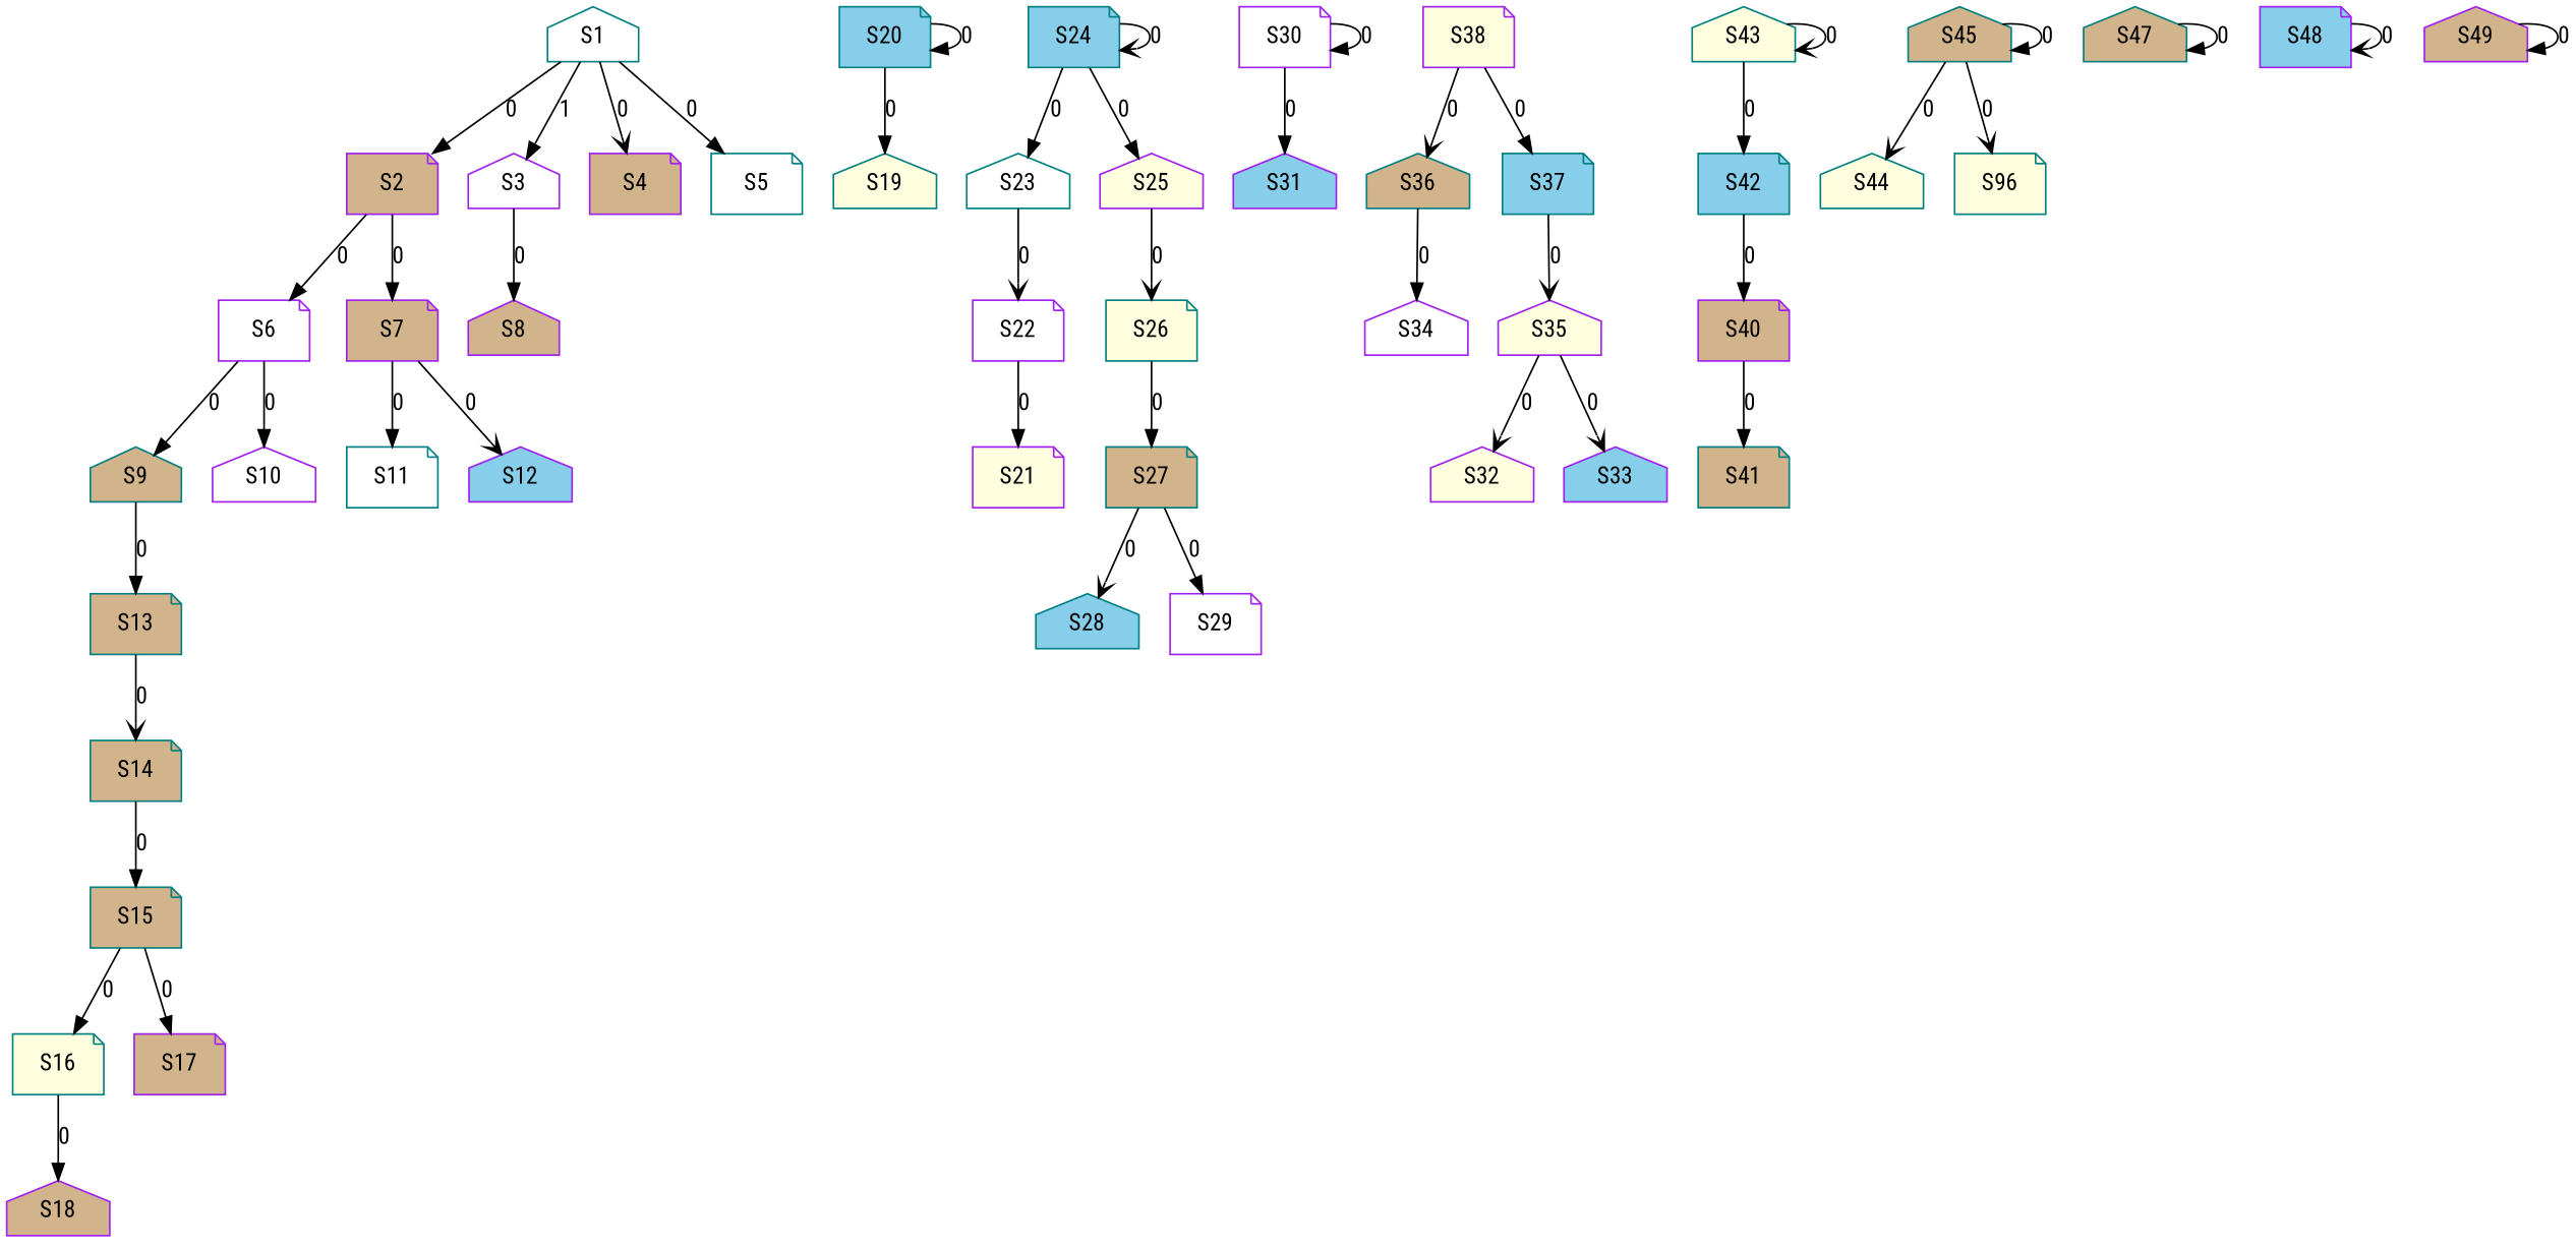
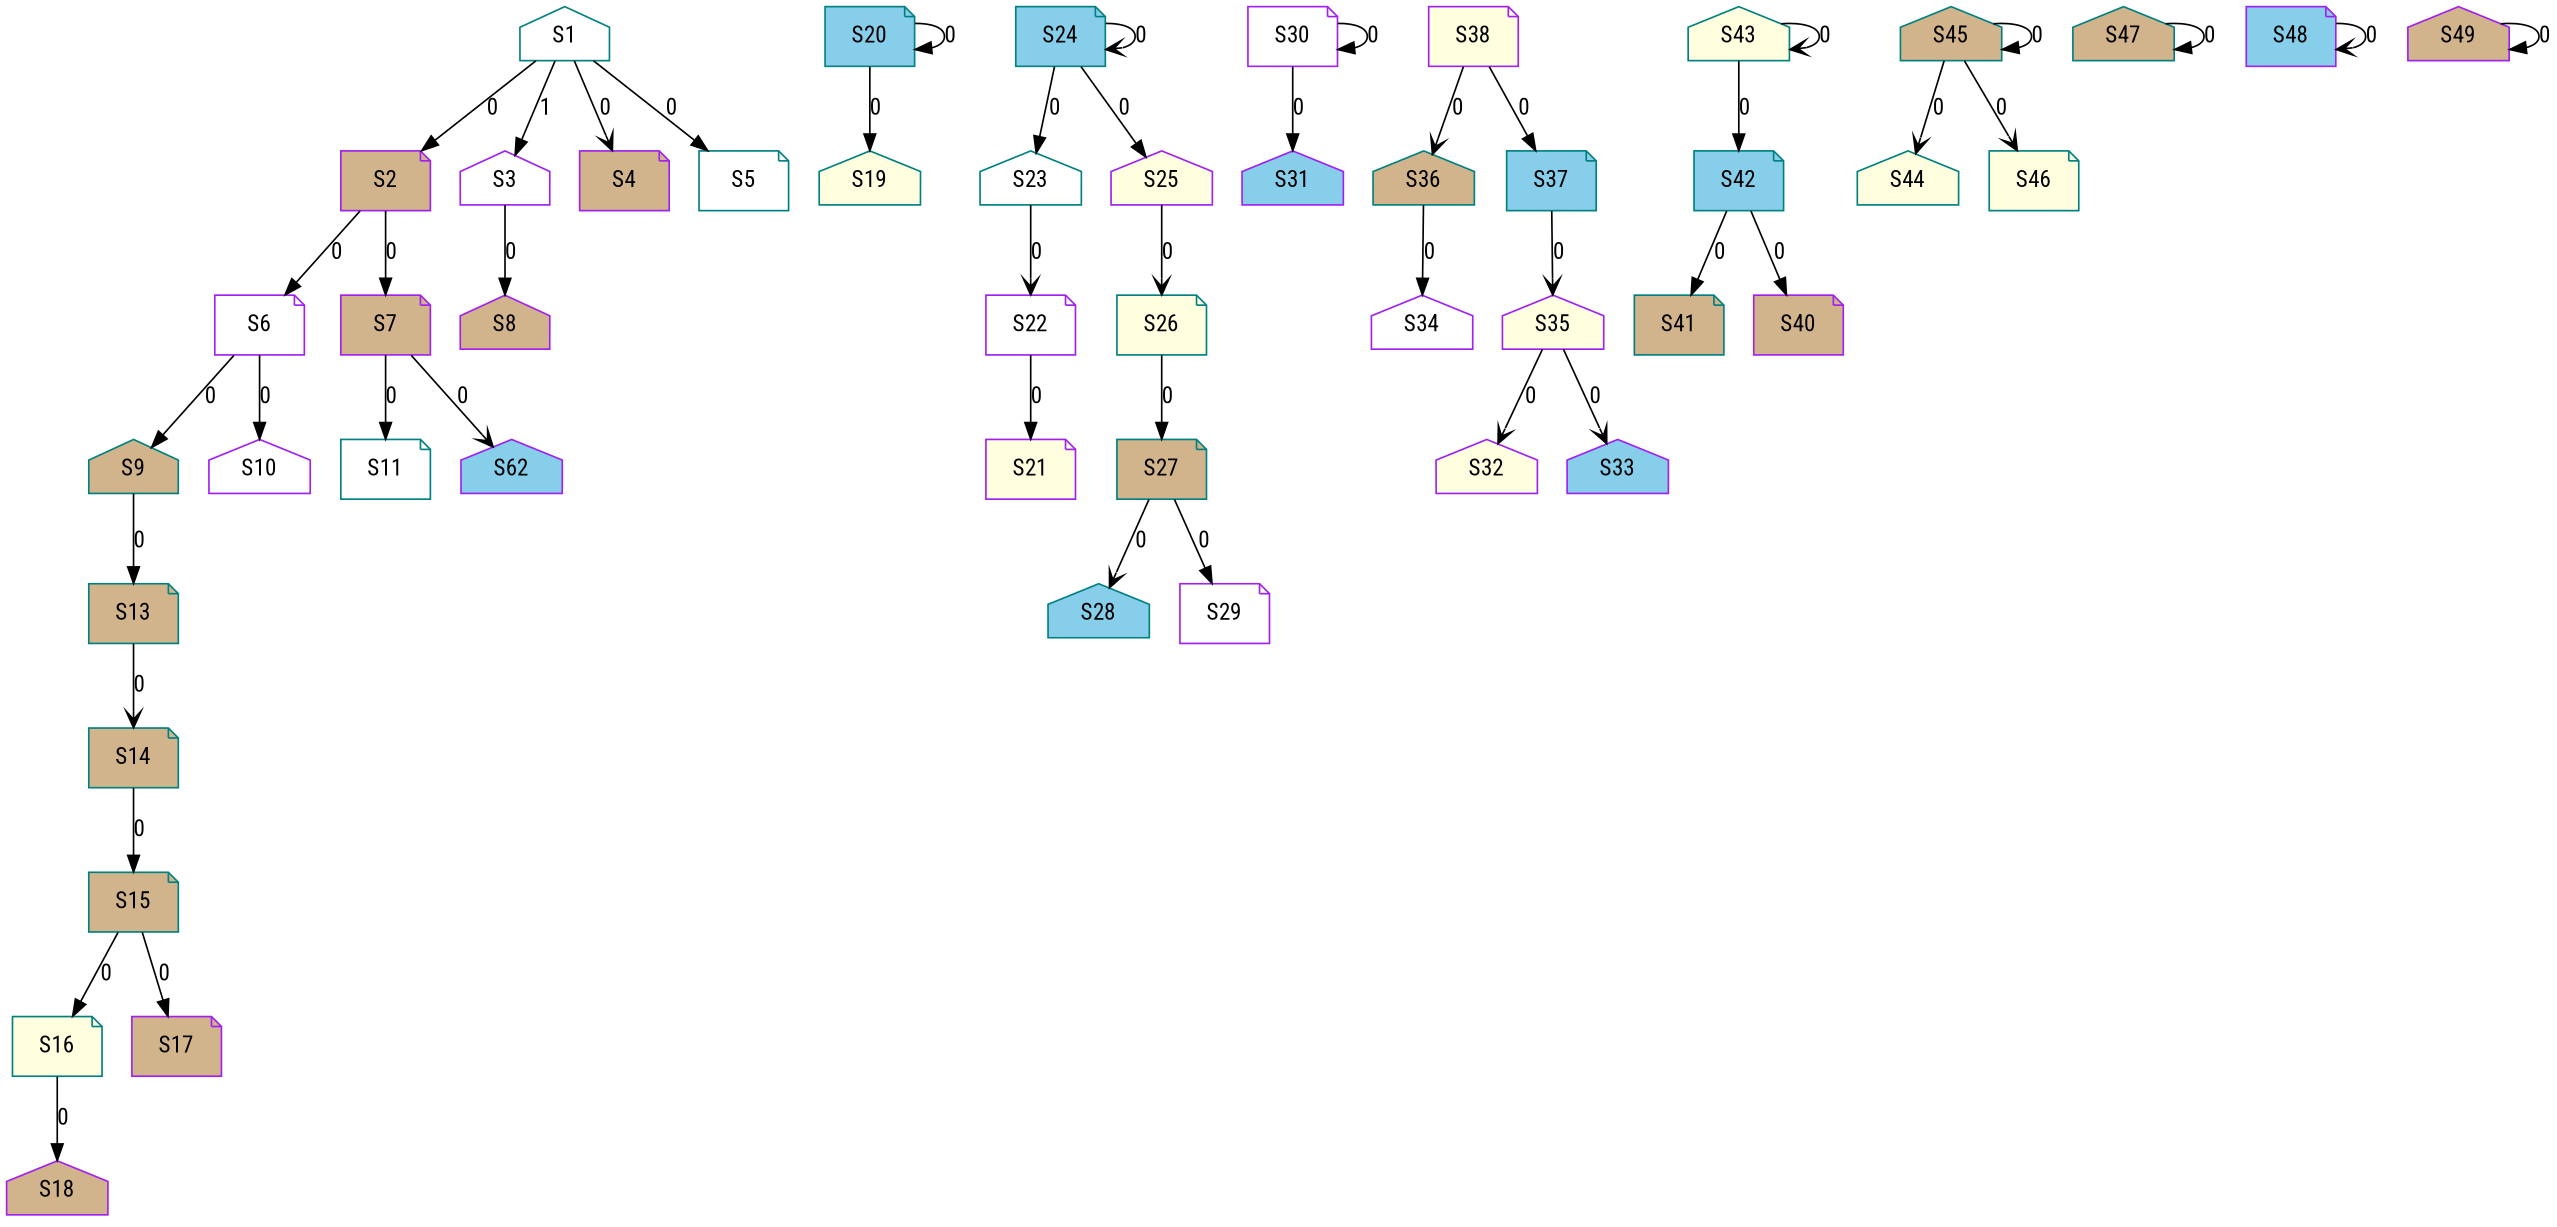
  strict digraph {
    fontname="Roboto Condensed"
    node [color=teal fillcolor=tan fontname="Roboto Condensed" shape=note style=filled]
    edge [arrowhead=normal fontname="Roboto Condensed"]
    S1 [fillcolor=white shape=house]
    S2 [color=purple]
    S3 [color=purple fillcolor=white shape=house]
    S4 [color=purple]
    S5 [fillcolor=white]
    S6 [color=purple fillcolor=white]
    S7 [color=purple]
    S8 [color=purple shape=house]
    S9 [shape=house]
    S10 [color=purple fillcolor=white shape=house]
    S11 [fillcolor=white]
-   S12 [color=purple fillcolor=skyblue shape=house]
+   S12 [color=purple fillcolor=skyblue shape=house label=S62]
    S13
    S14
    S15
    S16 [fillcolor=lightyellow]
    S17 [color=purple]
    S18 [color=purple shape=house]
    S20 [fillcolor=skyblue]
    S19 [fillcolor=lightyellow shape=house]
    S22 [color=purple fillcolor=white]
    S21 [color=purple fillcolor=lightyellow]
    S23 [fillcolor=white shape=house]
    S24 [fillcolor=skyblue]
    S25 [color=purple fillcolor=lightyellow shape=house]
    S26 [fillcolor=lightyellow]
    S27
    S28 [fillcolor=skyblue shape=house]
    S29 [color=purple fillcolor=white]
    S30 [color=purple fillcolor=white]
    S31 [color=purple fillcolor=skyblue shape=house]
    S35 [color=purple fillcolor=lightyellow shape=house]
    S32 [color=purple fillcolor=lightyellow shape=house]
    S33 [color=purple fillcolor=skyblue shape=house]
    S36 [shape=house]
    S34 [color=purple fillcolor=white shape=house]
    S37 [fillcolor=skyblue]
    S38 [color=purple fillcolor=lightyellow]
    S42 [fillcolor=skyblue]
    S41
    S40 [color=purple]
    S43 [fillcolor=lightyellow shape=house]
    S45 [shape=house]
    S44 [fillcolor=lightyellow shape=house]
-   S46 [fillcolor=lightyellow label=S96]
+   S46 [fillcolor=lightyellow]
    S47 [shape=house]
    S48 [color=purple fillcolor=skyblue]
    S49 [color=purple shape=house]
    S1 -> S2 [label=0]
    S1 -> S3 [label=1]
    S1 -> S4 [arrowhead=vee label=0]
    S1 -> S5 [label=0]
    S2 -> S6 [label=0]
    S2 -> S7 [label=0]
    S3 -> S8 [label=0]
    S6 -> S9 [label=0]
    S6 -> S10 [label=0]
    S7 -> S11 [label=0]
    S7 -> S12 [arrowhead=vee label=0]
    S9 -> S13 [label=0]
    S13 -> S14 [arrowhead=vee label=0]
    S14 -> S15 [label=0]
    S15 -> S16 [label=0]
    S15 -> S17 [label=0]
    S16 -> S18 [label=0]
    S20 -> S20 [label=0]
    S20 -> S19 [label=0]
    S22 -> S21 [label=0]
    S23 -> S22 [arrowhead=vee label=0]
    S24 -> S23 [label=0]
    S24 -> S24 [arrowhead=vee label=0]
    S24 -> S25 [label=0]
    S25 -> S26 [arrowhead=vee label=0]
    S26 -> S27 [label=0]
    S27 -> S28 [arrowhead=vee label=0]
    S27 -> S29 [label=0]
    S30 -> S30 [label=0]
    S30 -> S31 [label=0]
    S35 -> S32 [arrowhead=vee label=0]
    S35 -> S33 [arrowhead=vee label=0]
    S36 -> S34 [label=0]
    S37 -> S35 [arrowhead=vee label=0]
    S38 -> S36 [arrowhead=vee label=0]
    S38 -> S37 [label=0]
-   S40 -> S41 [label=0]
+   S42 -> S41 [label=0]
    S42 -> S40 [label=0]
    S43 -> S42 [label=0]
    S43 -> S43 [arrowhead=vee label=0]
    S45 -> S45 [label=0]
    S45 -> S44 [arrowhead=vee label=0]
    S45 -> S46 [arrowhead=vee label=0]
    S47 -> S47 [label=0]
    S48 -> S48 [arrowhead=vee label=0]
    S49 -> S49 [label=0]
  }
